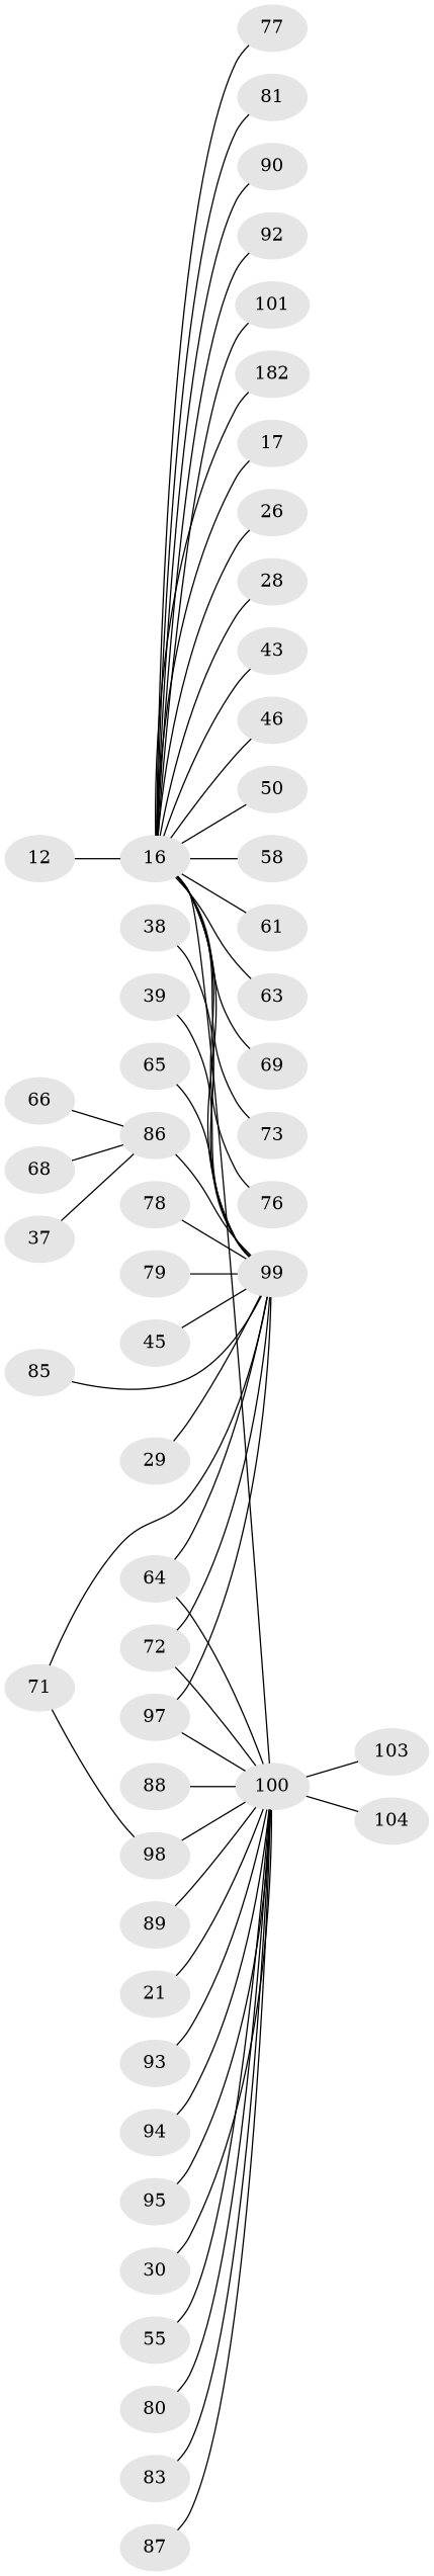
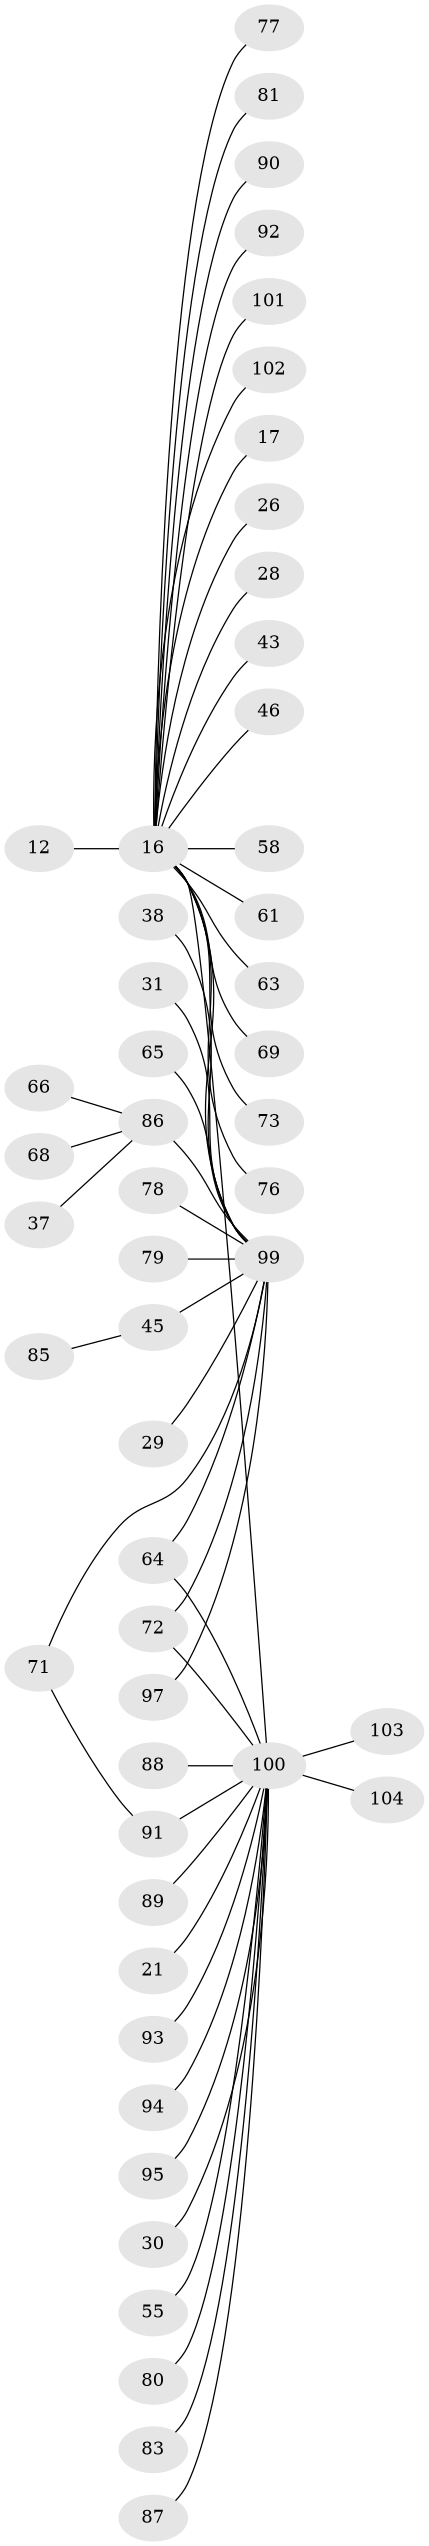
  graph {
    rankdir=LR
    node [color=gray90 style=filled]
    16 [super="+2+7"]
    17
    26
    28
    n5 [label=43]
    46 [super="+24"]
-   50
    58
    61
    63
    69
    73
    76
    77
    81
    90
    92
    99 [super="+67+40+11+41+47+96"]
    100 [super="+48+54+83+42+74"]
    101 [super="+20"]
-   102 [super="+70" label=182]
+   102 [super="+70"]
    12
    103
    104
    29
    30 [super="+6"]
    37
    86
    38
-   39
+   39 [label=31]
    55
    64 [super="+51"]
    65
    66
    68
-   98 [super="+8"]
+   98 [super="+8" label=91]
    71
    72 [super="+35+53"]
    n39 [label=45]
    78
    79 [super="+49"]
    80
    n43 [label=83 super="+32"]
    85
    87
    88 [super="+57"]
    89 [super="+60"]
    n48 [label=21 super="+15+84"]
    93
    94
    95 [super="+43"]
    97 [super="+14"]
    16 -- 17
    16 -- 26
    16 -- 28
    16 -- n5
    16 -- 46
-   16 -- 50
    16 -- 58
    16 -- 61
    16 -- 63
    16 -- 69
    16 -- 73
    16 -- 76
    16 -- 77
    16 -- 81
    16 -- 90
    16 -- 92
    16 -- 99 [weight=9]
    16 -- 100 [weight=10]
    16 -- 101
    16 -- 102 [weight=2]
    100 -- 103
    100 -- 104
    12 -- 16
    29 -- 99
    30 -- 100
    37 -- 86
    86 -- 99
    38 -- 99
    39 -- 99
    55 -- 100
    64 -- 99
    64 -- 100
    65 -- 99
    66 -- 86 [weight=2]
    68 -- 86
    98 -- 100 [weight=2]
    71 -- 99
    71 -- 98
    72 -- 99
    72 -- 100
    n39 -- 99
    78 -- 99
    79 -- 99
    80 -- 100
    n43 -- 100
-   85 -- 99
+   85 -- n39
    87 -- 100
    88 -- 100 [weight=2]
    89 -- 100
    n48 -- 100
    93 -- 100
    94 -- 100
    95 -- 100
    97 -- 99
-   97 -- 100
  }
